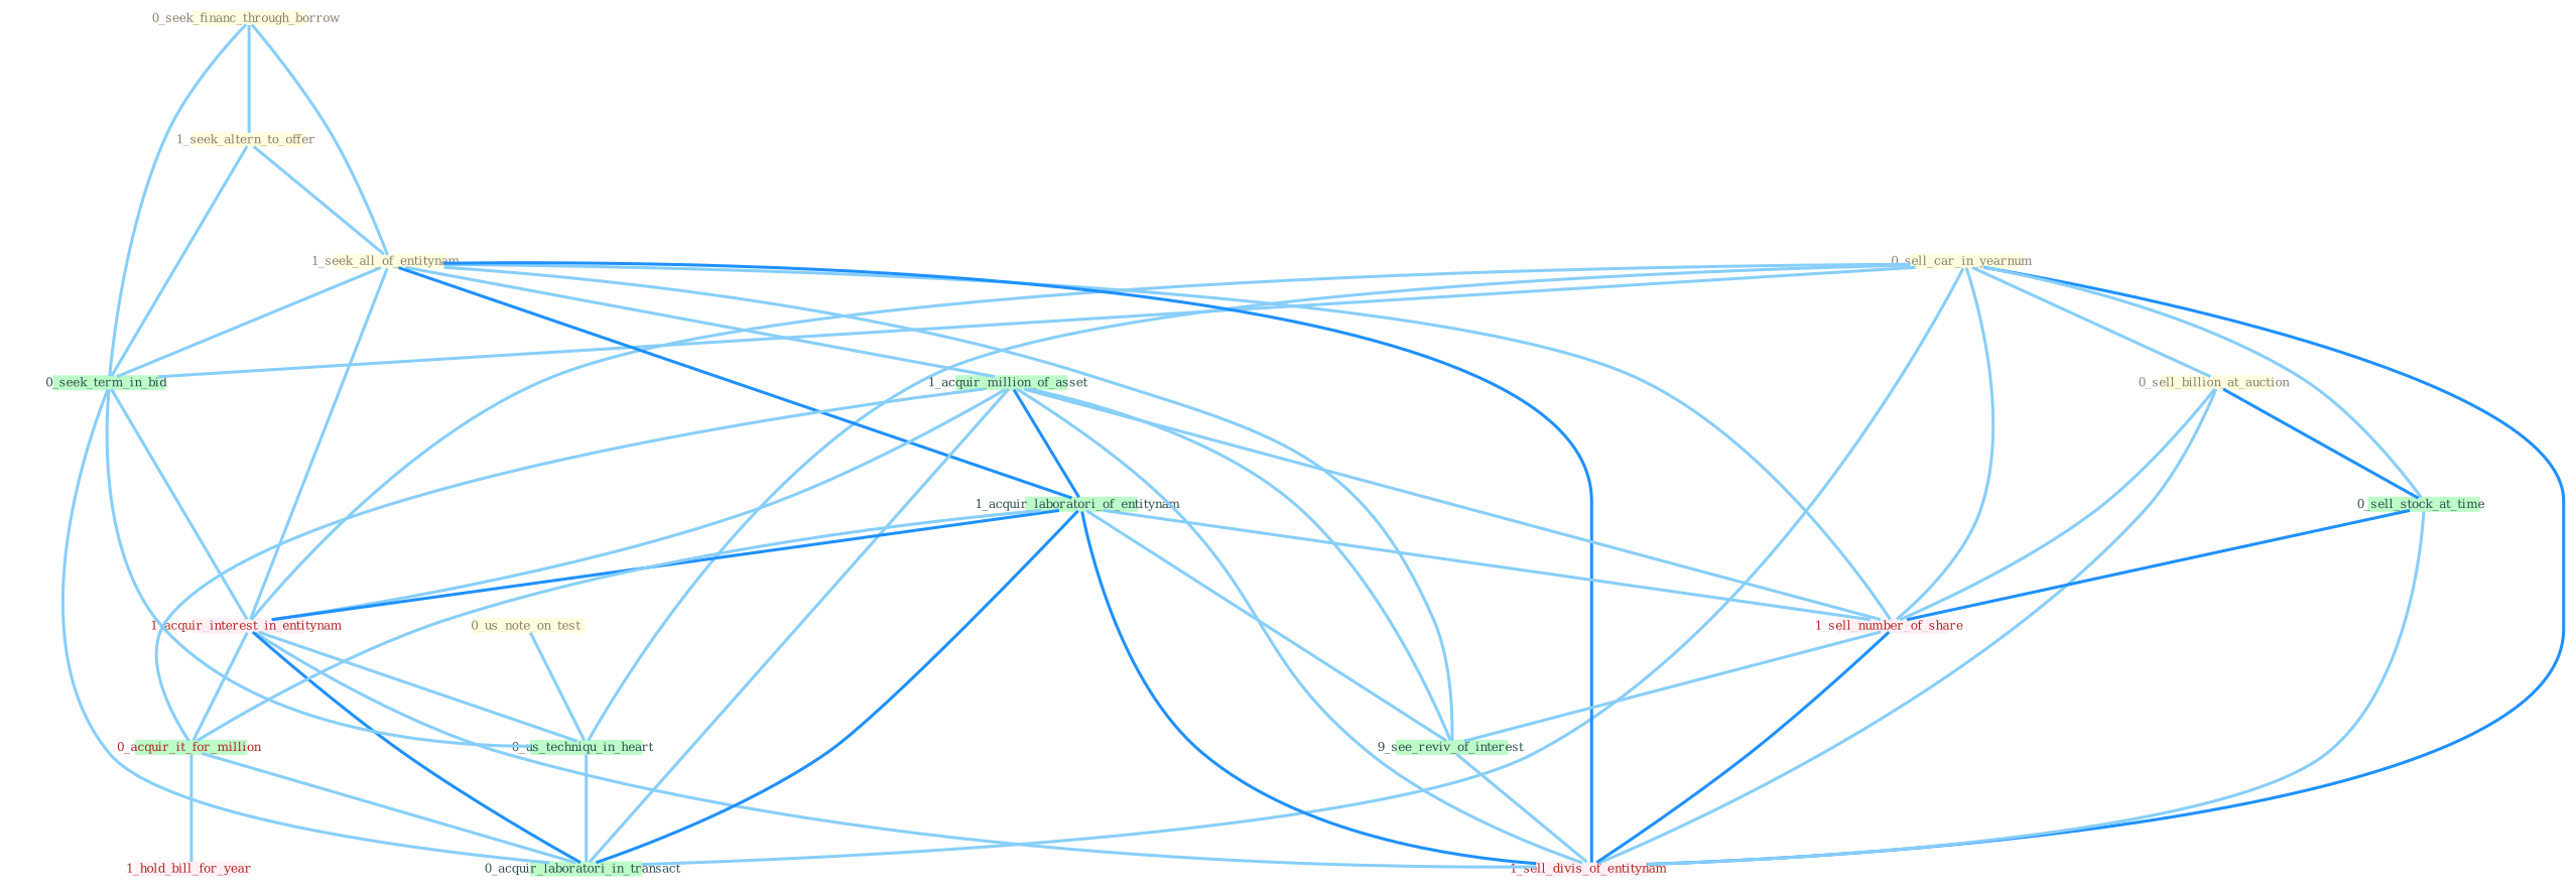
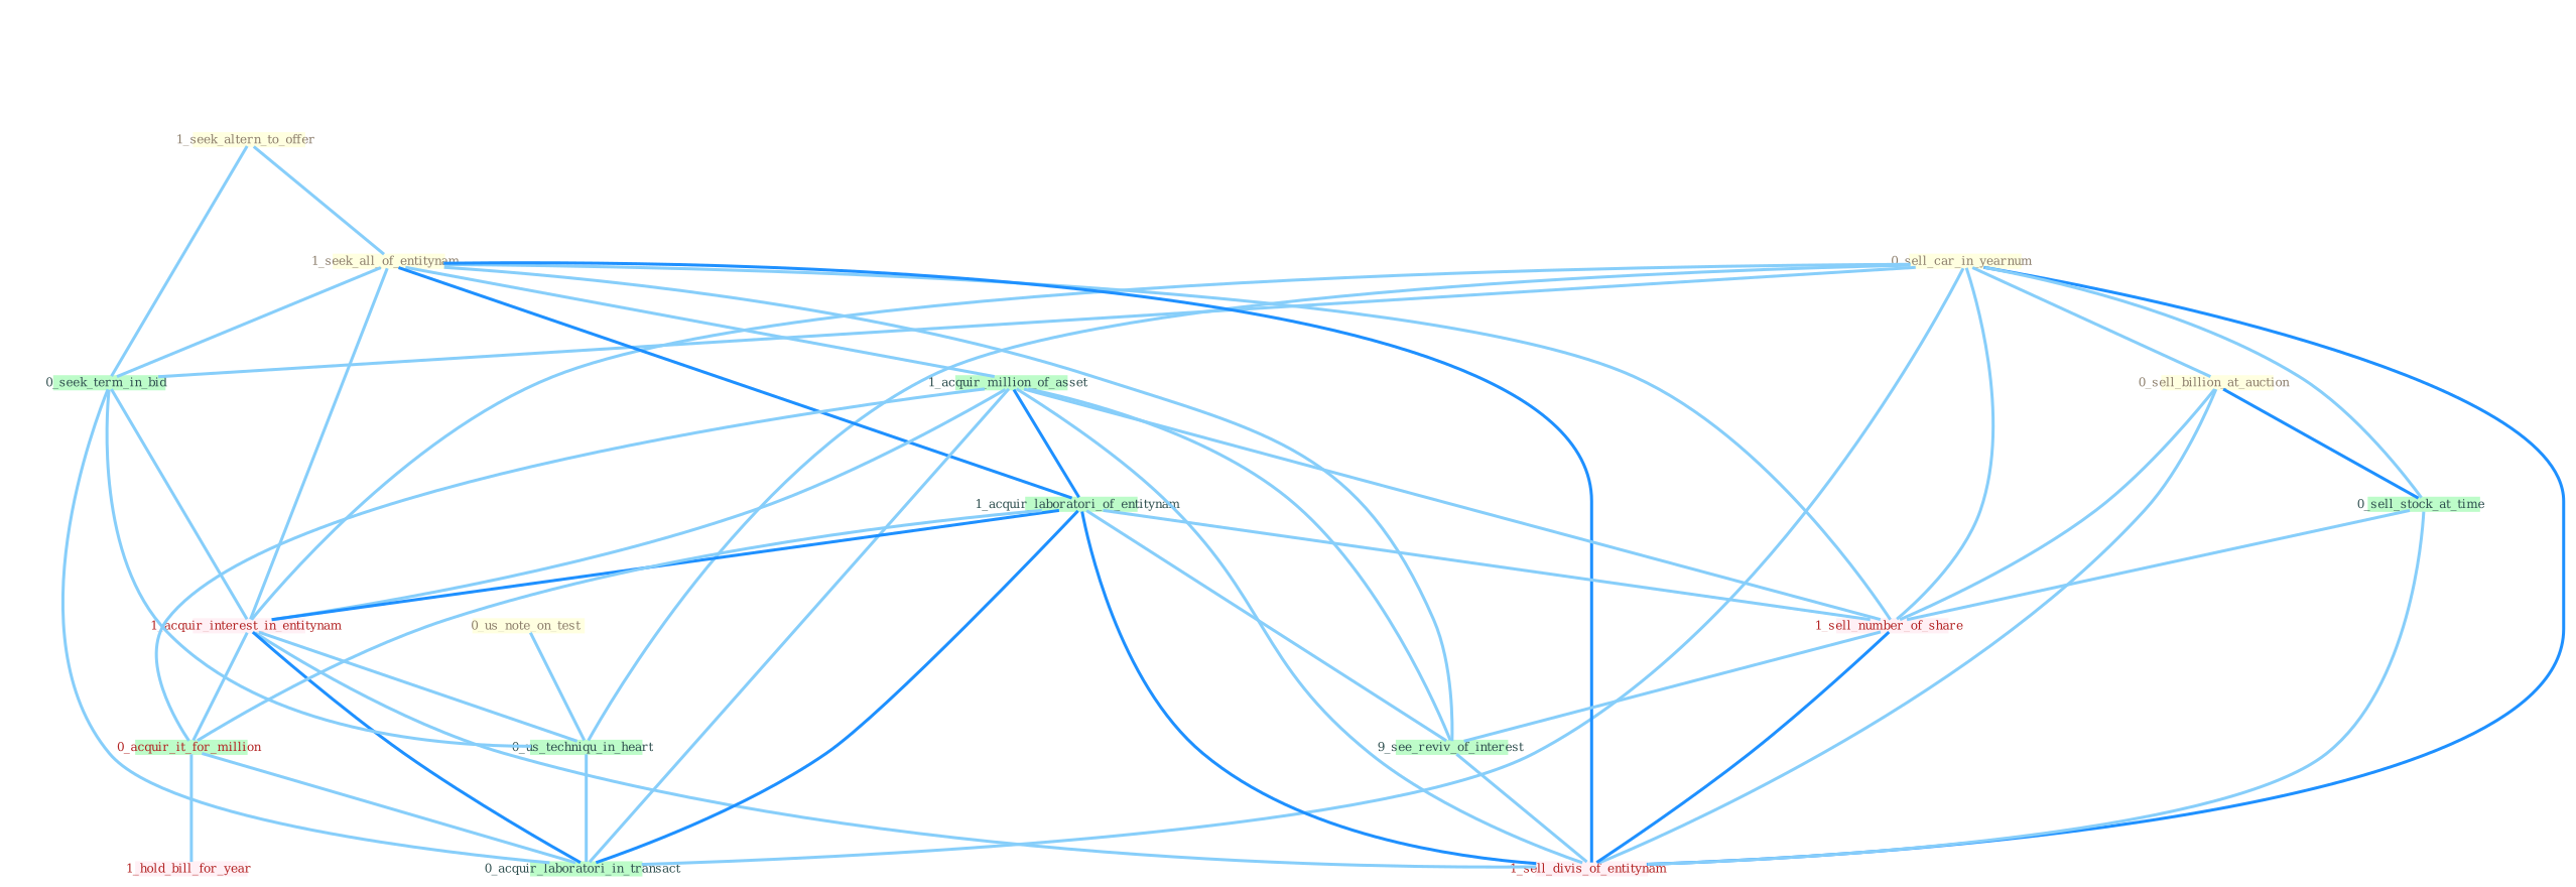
  graph {
    node [color="#BDFCC9" fixedsize=true fontcolor="#2f4f4f" fontsize=4 shape=polygon style=filled]
    edge [color="#87cefa" w=1]
-   "0_seek_financ_through_borrow " [color="#ffffe0" fontcolor="#8b7d6b" height=.06 width=.5]
    "0_sell_car_in_yearnum " [color="#ffffe0" fontcolor="#8b7d6b" height=.06 width=.5]
    "0_us_note_on_test " [color="#ffffe0" fontcolor="#8b7d6b" height=.06 width=.5]
    "1_seek_altern_to_offer " [color="#ffffe0" fontcolor="#8b7d6b" height=.06 width=.5]
    "1_seek_all_of_entitynam " [color="#ffffe0" fontcolor="#8b7d6b" height=.06 width=.5]
    "0_sell_billion_at_auction " [color="#ffffe0" fontcolor="#8b7d6b" height=.06 width=.5]
    "1_acquir_interest_in_entitynam " [color="#fff0f5" fontcolor="#b22222" height=.06 width=.5]
    "1_sell_number_of_share " [color="#fff0f5" fontcolor="#b22222" height=.06 width=.5]
    "1_hold_bill_for_year " [color="#fff0f5" fontcolor="#b22222" height=.06 width=.5]
    "1_sell_divis_of_entitynam " [color="#fff0f5" fontcolor="#b22222" height=.06 width=.5]
    "0_seek_term_in_bid " [height=.06 width=.5]
    "0_us_techniqu_in_heart " [height=.06 width=.5]
    "0_acquir_laboratori_in_transact " [height=.06 width=.5]
    "0_sell_stock_at_time " [height=.06 width=.5]
    "1_acquir_million_of_asset " [height=.06 width=.5]
    "1_acquir_laboratori_of_entitynam " [height=.06 width=.5]
    n17 [height=.06 label="9_see_reviv_of_interest" width=.5]
    "0_acquir_it_for_million " [fontcolor="#b22222" height=.06 width=.5]
    subgraph sub_1 {
-     "0_seek_financ_through_borrow "
      "0_sell_car_in_yearnum "
      "0_us_note_on_test "
      "1_seek_altern_to_offer "
      "1_seek_all_of_entitynam "
      "0_sell_billion_at_auction "
    }
    subgraph sub_2 {
      "1_acquir_interest_in_entitynam "
      "1_sell_number_of_share "
      "1_hold_bill_for_year "
      "1_sell_divis_of_entitynam "
    }
-   "0_seek_financ_through_borrow " -- "1_seek_altern_to_offer "
-   "0_seek_financ_through_borrow " -- "1_seek_all_of_entitynam "
-   "0_seek_financ_through_borrow " -- "0_seek_term_in_bid "
    "0_sell_car_in_yearnum " -- "0_sell_billion_at_auction "
    "0_sell_car_in_yearnum " -- "1_acquir_interest_in_entitynam "
    "0_sell_car_in_yearnum " -- "1_sell_number_of_share "
    "0_sell_car_in_yearnum " -- "1_sell_divis_of_entitynam " [color="#1e90ff"]
    "0_sell_car_in_yearnum " -- "0_seek_term_in_bid "
    "0_sell_car_in_yearnum " -- "0_us_techniqu_in_heart "
    "0_sell_car_in_yearnum " -- "0_acquir_laboratori_in_transact "
    "0_sell_car_in_yearnum " -- "0_sell_stock_at_time "
    "0_us_note_on_test " -- "0_us_techniqu_in_heart "
    "1_seek_altern_to_offer " -- "1_seek_all_of_entitynam "
    "1_seek_altern_to_offer " -- "0_seek_term_in_bid "
    "1_seek_all_of_entitynam " -- "1_acquir_interest_in_entitynam "
    "1_seek_all_of_entitynam " -- "1_sell_number_of_share "
    "1_seek_all_of_entitynam " -- "1_sell_divis_of_entitynam " [color="#1e90ff" w=2]
    "1_seek_all_of_entitynam " -- "0_seek_term_in_bid "
    "1_seek_all_of_entitynam " -- "1_acquir_million_of_asset "
    "1_seek_all_of_entitynam " -- "1_acquir_laboratori_of_entitynam " [color="#1e90ff" w=2]
    "1_seek_all_of_entitynam " -- n17
    "0_sell_billion_at_auction " -- "1_sell_number_of_share "
    "0_sell_billion_at_auction " -- "1_sell_divis_of_entitynam "
    "0_sell_billion_at_auction " -- "0_sell_stock_at_time " [color="#1e90ff" w=2]
    "1_acquir_interest_in_entitynam " -- "1_sell_divis_of_entitynam "
    "1_acquir_interest_in_entitynam " -- "0_us_techniqu_in_heart "
    "1_acquir_interest_in_entitynam " -- "0_acquir_laboratori_in_transact " [color="#1e90ff" w=2]
    "1_acquir_interest_in_entitynam " -- "0_acquir_it_for_million "
    "1_sell_number_of_share " -- "1_sell_divis_of_entitynam " [color="#1e90ff" w=2]
    "1_sell_number_of_share " -- n17
    "0_seek_term_in_bid " -- "1_acquir_interest_in_entitynam "
    "0_seek_term_in_bid " -- "0_us_techniqu_in_heart "
    "0_seek_term_in_bid " -- "0_acquir_laboratori_in_transact "
    "0_us_techniqu_in_heart " -- "0_acquir_laboratori_in_transact "
-   "0_sell_stock_at_time " -- "1_sell_number_of_share " [color="#1e90ff"]
+   "0_sell_stock_at_time " -- "1_sell_number_of_share "
    "0_sell_stock_at_time " -- "1_sell_divis_of_entitynam "
    "1_acquir_million_of_asset " -- "1_acquir_interest_in_entitynam "
    "1_acquir_million_of_asset " -- "1_sell_number_of_share "
    "1_acquir_million_of_asset " -- "1_sell_divis_of_entitynam "
    "1_acquir_million_of_asset " -- "0_acquir_laboratori_in_transact "
    "1_acquir_million_of_asset " -- "1_acquir_laboratori_of_entitynam " [color="#1e90ff" w=2]
    "1_acquir_million_of_asset " -- n17
    "1_acquir_million_of_asset " -- "0_acquir_it_for_million "
    "1_acquir_laboratori_of_entitynam " -- "1_acquir_interest_in_entitynam " [color="#1e90ff" w=2]
    "1_acquir_laboratori_of_entitynam " -- "1_sell_number_of_share "
    "1_acquir_laboratori_of_entitynam " -- "1_sell_divis_of_entitynam " [color="#1e90ff" w=2]
    "1_acquir_laboratori_of_entitynam " -- "0_acquir_laboratori_in_transact " [color="#1e90ff" w=2]
    "1_acquir_laboratori_of_entitynam " -- n17
    "1_acquir_laboratori_of_entitynam " -- "0_acquir_it_for_million "
    n17 -- "1_sell_divis_of_entitynam "
    "0_acquir_it_for_million " -- "1_hold_bill_for_year "
    "0_acquir_it_for_million " -- "0_acquir_laboratori_in_transact "
  }
